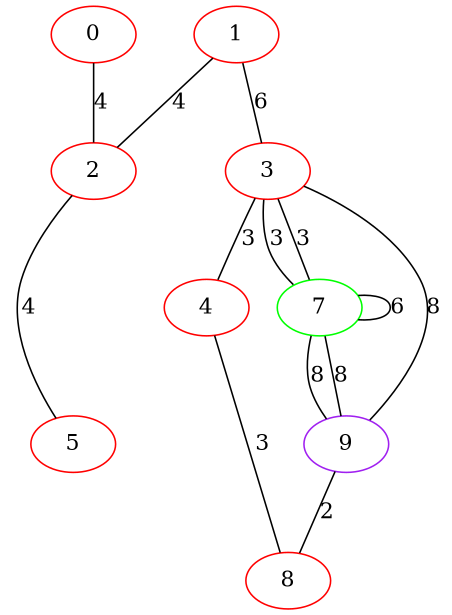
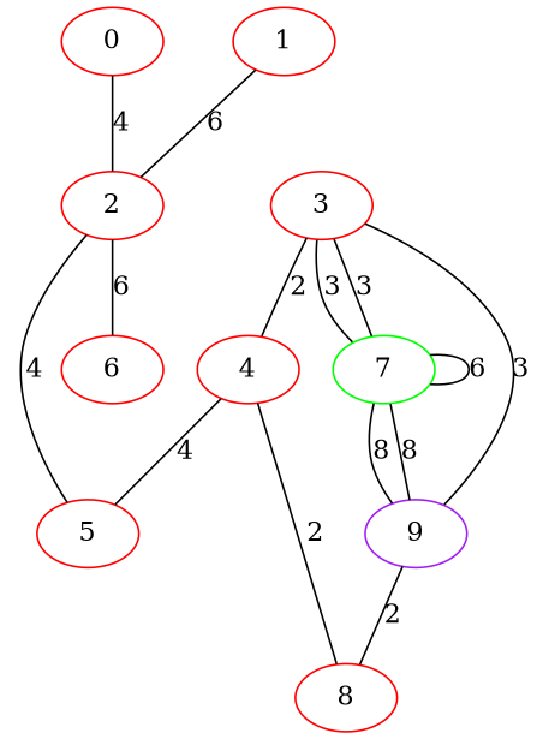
  graph {
    node [color=red weight=1]
    0
    2
    1
    3
    5
+   6
    4
    7 [color=green weight=2]
    9 [color=purple weight=4]
    8
    0 -- 2 [label=4]
    2 -- 5 [label=4]
-   1 -- 2 [label=4]
-   1 -- 3 [label=6]
-   3 -- 4 [label=3]
+   2 -- 6 [label=6]
+   1 -- 2 [label=6]
+   3 -- 4 [label=2]
    3 -- 7 [label=3]
    3 -- 7 [label=3]
-   3 -- 9 [label=8]
-   4 -- 8 [label=3]
+   3 -- 9 [label=3]
+   4 -- 5 [label=4]
+   4 -- 8 [label=2]
    7 -- 7 [label=6]
    7 -- 9 [label=8]
    7 -- 9 [label=8]
    9 -- 8 [label=2]
  }
